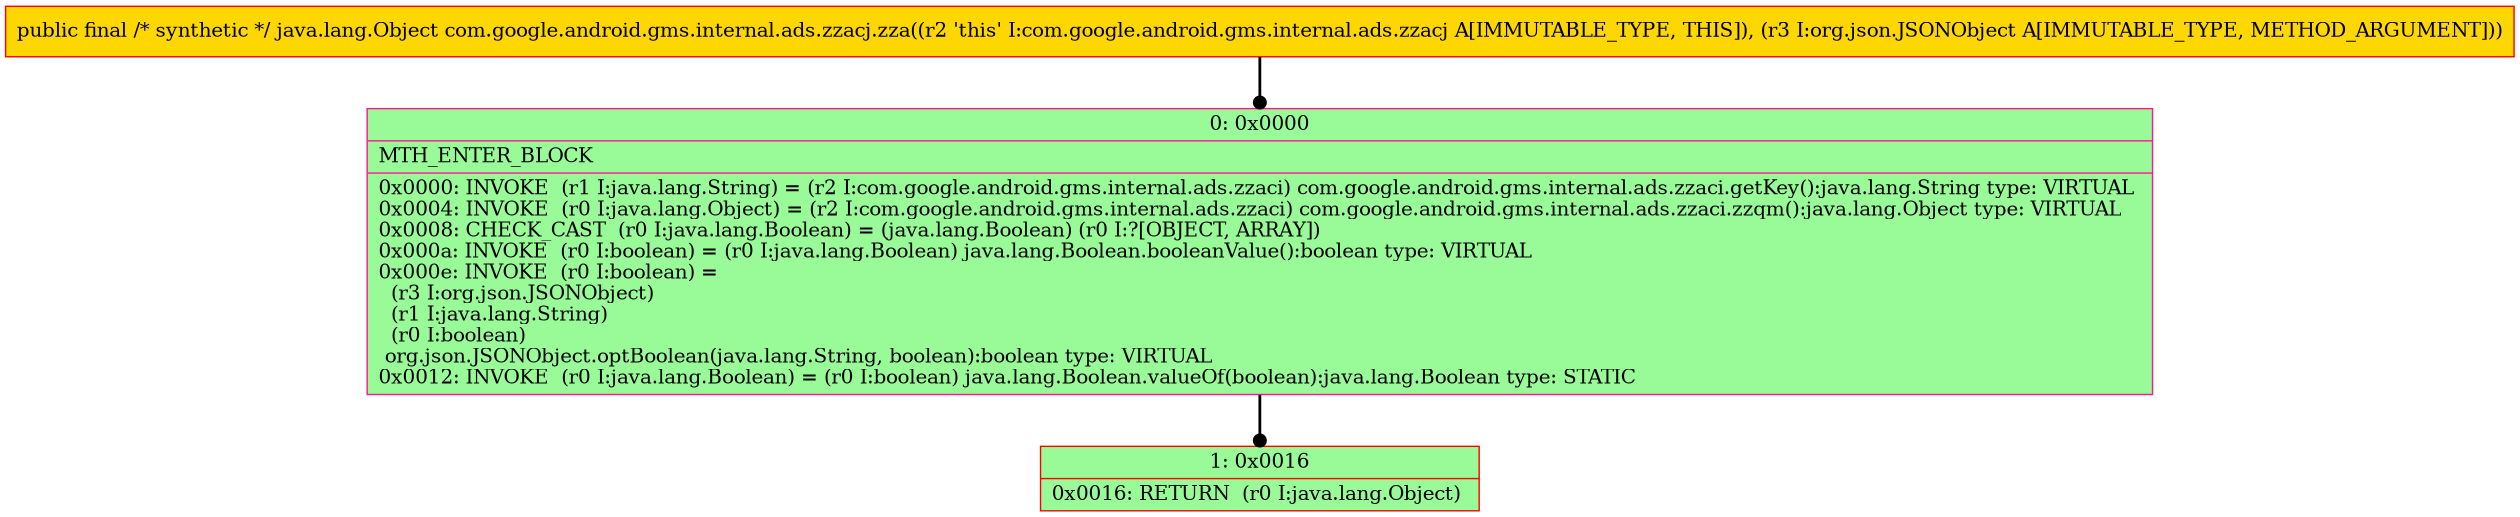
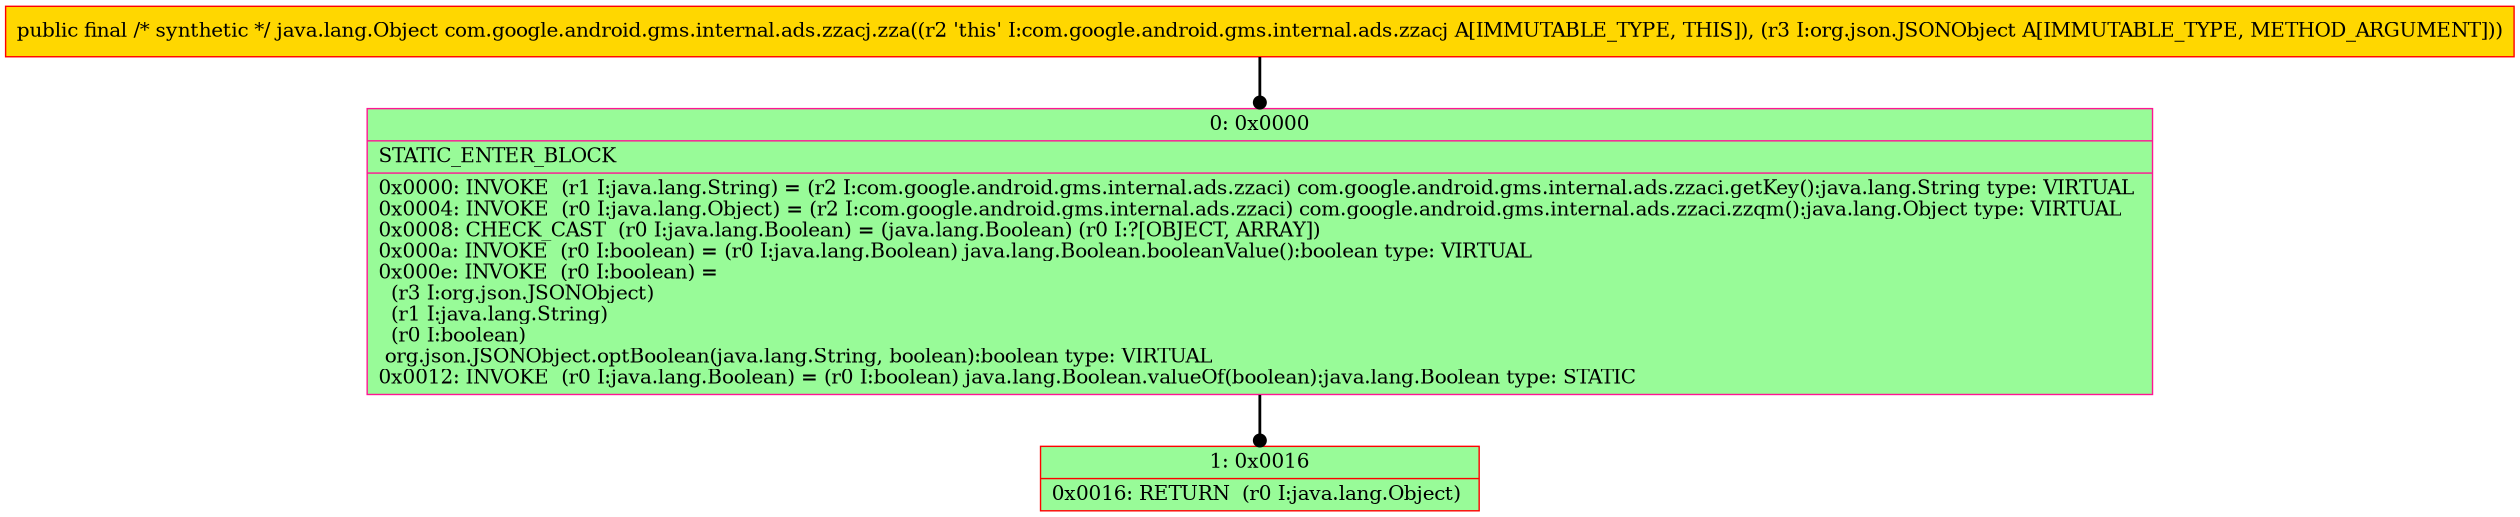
  digraph {
    node [shape=record style=filled fillcolor=palegreen color=red]
    edge [color=black style=bold arrowhead=dot]
-   n1 [label="{0\:\ 0x0000|MTH_ENTER_BLOCK\l|0x0000: INVOKE  (r1 I:java.lang.String) = (r2 I:com.google.android.gms.internal.ads.zzaci) com.google.android.gms.internal.ads.zzaci.getKey():java.lang.String type: VIRTUAL \l0x0004: INVOKE  (r0 I:java.lang.Object) = (r2 I:com.google.android.gms.internal.ads.zzaci) com.google.android.gms.internal.ads.zzaci.zzqm():java.lang.Object type: VIRTUAL \l0x0008: CHECK_CAST  (r0 I:java.lang.Boolean) = (java.lang.Boolean) (r0 I:?[OBJECT, ARRAY]) \l0x000a: INVOKE  (r0 I:boolean) = (r0 I:java.lang.Boolean) java.lang.Boolean.booleanValue():boolean type: VIRTUAL \l0x000e: INVOKE  (r0 I:boolean) = \l  (r3 I:org.json.JSONObject)\l  (r1 I:java.lang.String)\l  (r0 I:boolean)\l org.json.JSONObject.optBoolean(java.lang.String, boolean):boolean type: VIRTUAL \l0x0012: INVOKE  (r0 I:java.lang.Boolean) = (r0 I:boolean) java.lang.Boolean.valueOf(boolean):java.lang.Boolean type: STATIC \l}" color=deeppink]
+   n1 [label="{0\:\ 0x0000|STATIC_ENTER_BLOCK\l|0x0000: INVOKE  (r1 I:java.lang.String) = (r2 I:com.google.android.gms.internal.ads.zzaci) com.google.android.gms.internal.ads.zzaci.getKey():java.lang.String type: VIRTUAL \l0x0004: INVOKE  (r0 I:java.lang.Object) = (r2 I:com.google.android.gms.internal.ads.zzaci) com.google.android.gms.internal.ads.zzaci.zzqm():java.lang.Object type: VIRTUAL \l0x0008: CHECK_CAST  (r0 I:java.lang.Boolean) = (java.lang.Boolean) (r0 I:?[OBJECT, ARRAY]) \l0x000a: INVOKE  (r0 I:boolean) = (r0 I:java.lang.Boolean) java.lang.Boolean.booleanValue():boolean type: VIRTUAL \l0x000e: INVOKE  (r0 I:boolean) = \l  (r3 I:org.json.JSONObject)\l  (r1 I:java.lang.String)\l  (r0 I:boolean)\l org.json.JSONObject.optBoolean(java.lang.String, boolean):boolean type: VIRTUAL \l0x0012: INVOKE  (r0 I:java.lang.Boolean) = (r0 I:boolean) java.lang.Boolean.valueOf(boolean):java.lang.Boolean type: STATIC \l}" color=deeppink]
    n2 [label="{1\:\ 0x0016|0x0016: RETURN  (r0 I:java.lang.Object) \l}"]
    n3 [label="{public final \/* synthetic *\/ java.lang.Object com.google.android.gms.internal.ads.zzacj.zza((r2 'this' I:com.google.android.gms.internal.ads.zzacj A[IMMUTABLE_TYPE, THIS]), (r3 I:org.json.JSONObject A[IMMUTABLE_TYPE, METHOD_ARGUMENT])) }" fillcolor=gold]
    n1 -> n2
    n3 -> n1
  }
